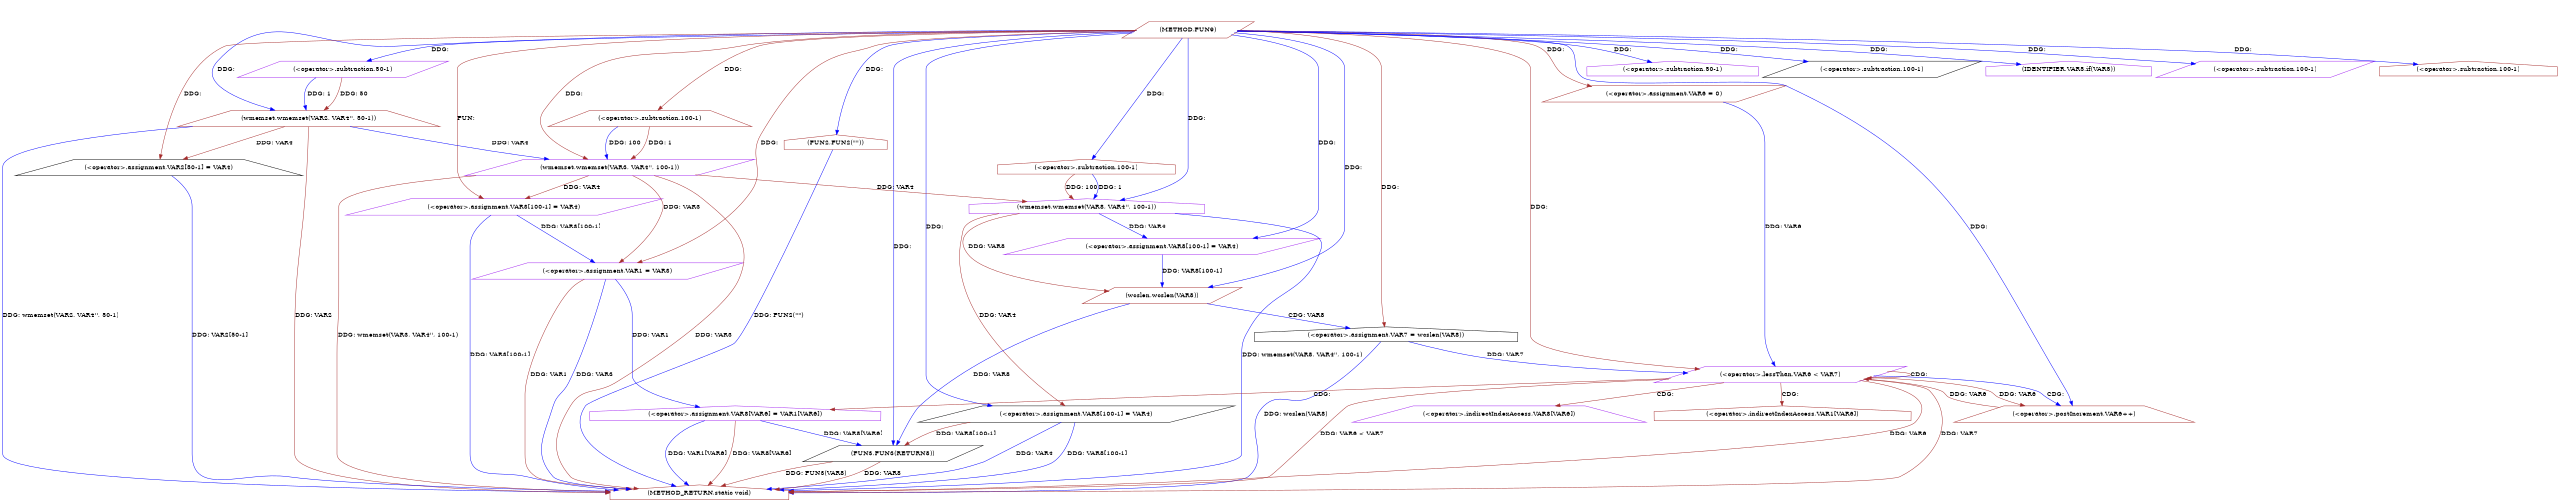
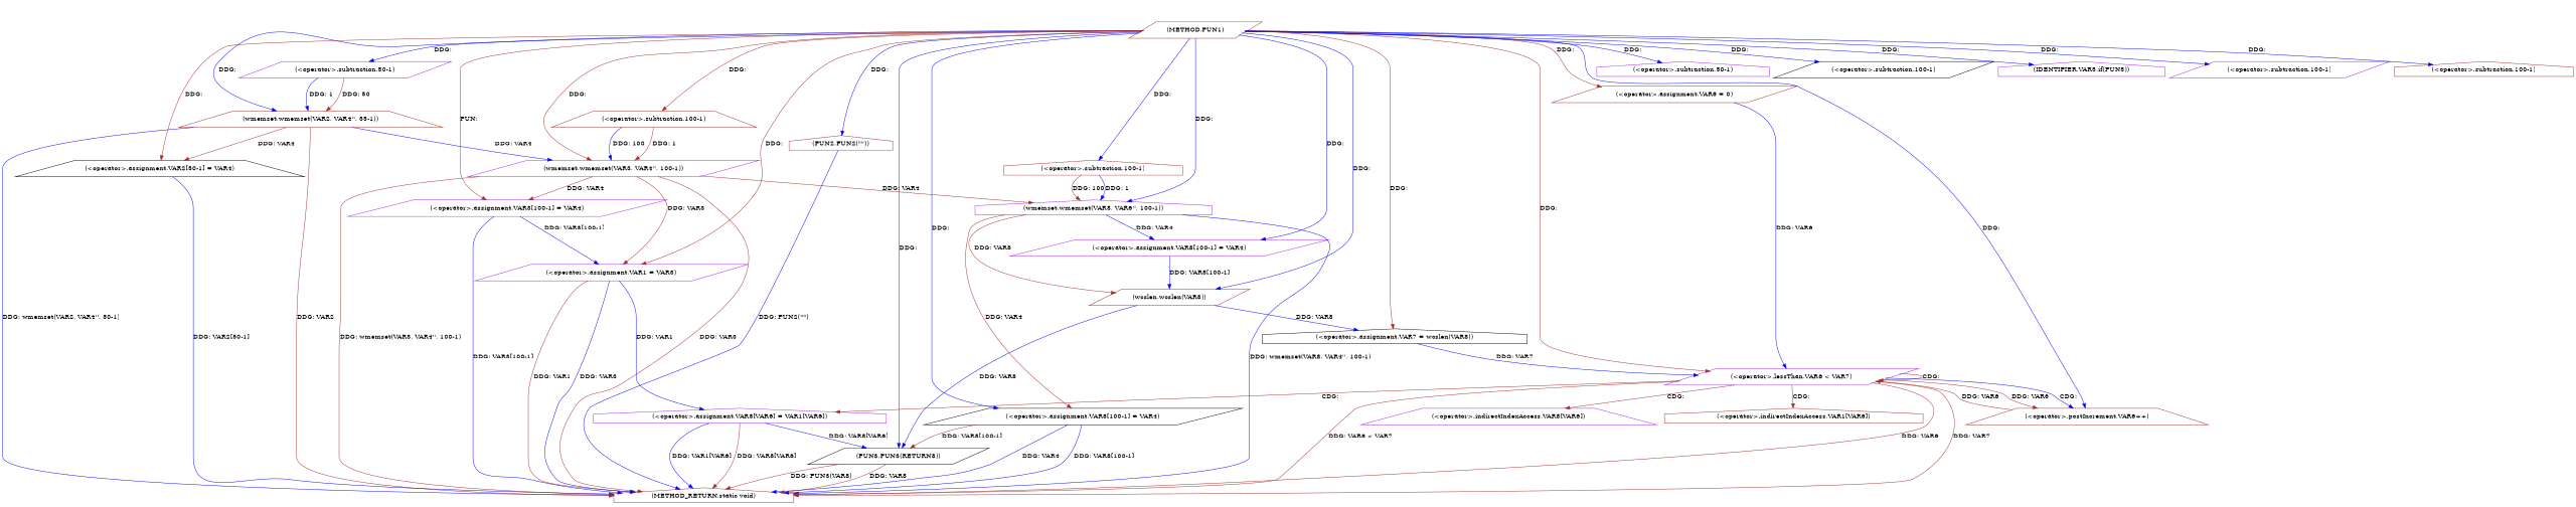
  digraph {
    fontname="DejaVu Serif"
    node [color=purple fontname="DejaVu Serif" shape=parallelogram]
    edge [color=blue fontname="DejaVu Serif"]
-   n1 [color=brown label="(METHOD,FUN9)"]
-   n2 [color=brown label="(wmemset,wmemset(VAR2, VAR4'', 50-1))" shape=trapezium]
+   n1 [color=brown label="(METHOD,FUN1)"]
+   n2 [color=brown label="(wmemset,wmemset(VAR2, VAR4'', 55-1))" shape=trapezium]
    n3 [label="(<operator>.subtraction,50-1)"]
    n4 [color=black label="(<operator>.assignment,VAR2[50-1] = VAR4)" shape=trapezium]
    n5 [label="(<operator>.subtraction,50-1)" shape=house]
    n6 [label="(wmemset,wmemset(VAR3, VAR4'', 100-1))"]
    n7 [color=brown label="(<operator>.subtraction,100-1)" shape=trapezium]
    n8 [label="(<operator>.assignment,VAR3[100-1] = VAR4)"]
    n9 [color=black label="(<operator>.subtraction,100-1)"]
-   n10 [label="(IDENTIFIER,VAR5,if(VAR5))" shape=house]
+   n10 [label="(IDENTIFIER,VAR5,if(FUN5))" shape=house]
    n11 [color=brown label="(FUN2,FUN2(\"\"))" shape=house]
    n12 [label="(<operator>.assignment,VAR1 = VAR3)"]
-   n13 [label="(wmemset,wmemset(VAR8, VAR4'', 100-1))" shape=house]
+   n13 [label="(wmemset,wmemset(VAR8, VAR6'', 100-1))" shape=house]
    n14 [color=brown label="(<operator>.subtraction,100-1)" shape=house]
    n15 [label="(<operator>.assignment,VAR8[100-1] = VAR4)"]
    n16 [label="(<operator>.subtraction,100-1)"]
    n17 [color=black label="(<operator>.assignment,VAR7 = wcslen(VAR8))" shape=house]
    n18 [color=brown label="(wcslen,wcslen(VAR8))"]
    n19 [color=brown label="(<operator>.assignment,VAR6 = 0)"]
    n20 [label="(<operator>.lessThan,VAR6 < VAR7)"]
    n21 [color=brown label="(<operator>.postIncrement,VAR6++)" shape=trapezium]
    n22 [color=black label="(<operator>.assignment,VAR8[100-1] = VAR4)"]
    n23 [color=brown label="(<operator>.subtraction,100-1)" shape=house]
    n24 [color=black label="(FUN3,FUN3(RETURN8))"]
    n25 [color=brown label="(METHOD_RETURN,static void)" shape=house]
    n26 [label="(<operator>.assignment,VAR8[VAR6] = VAR1[VAR6])" shape=house]
    n27 [label="(<operator>.indirectIndexAccess,VAR8[VAR6])" shape=trapezium]
    n28 [color=brown label="(<operator>.indirectIndexAccess,VAR1[VAR6])" shape=house]
    n1 -> n2 [label="DDG: "]
    n1 -> n3 [label="DDG: "]
    n1 -> n4 [color=brown label="DDG: "]
    n1 -> n5 [label="DDG: "]
    n1 -> n6 [color=brown label="DDG: "]
    n1 -> n7 [color=brown label="DDG: "]
    n1 -> n8 [color=brown label="FUN: "]
    n1 -> n9 [label="DDG: "]
    n1 -> n10 [label="DDG: "]
    n1 -> n11 [label="DDG: "]
    n1 -> n12 [color=brown label="DDG: "]
    n1 -> n13 [label="DDG: "]
    n1 -> n14 [label="DDG: "]
    n1 -> n15 [label="DDG: "]
    n1 -> n16 [label="DDG: "]
    n1 -> n17 [color=brown label="DDG: "]
    n1 -> n18 [label="DDG: "]
    n1 -> n19 [color=brown label="DDG: "]
    n1 -> n20 [color=brown label="DDG: "]
    n1 -> n21 [label="DDG: "]
    n1 -> n22 [label="DDG: "]
    n1 -> n23 [label="DDG: "]
    n1 -> n24 [label="DDG: "]
    n2 -> n4 [color=brown label="DDG: VAR4"]
    n2 -> n6 [label="DDG: VAR4"]
    n2 -> n25 [label="DDG: wmemset(VAR2, VAR4'', 50-1)"]
    n2 -> n25 [color=brown label="DDG: VAR2"]
    n3 -> n2 [color=brown label="DDG: 50"]
    n3 -> n2 [label="DDG: 1"]
    n4 -> n25 [label="DDG: VAR2[50-1]"]
    n6 -> n8 [color=brown label="DDG: VAR4"]
    n6 -> n12 [color=brown label="DDG: VAR3"]
    n6 -> n13 [color=brown label="DDG: VAR4"]
    n6 -> n25 [color=brown label="DDG: wmemset(VAR3, VAR4'', 100-1)"]
    n6 -> n25 [color=brown label="DDG: VAR3"]
    n7 -> n6 [label="DDG: 100"]
    n7 -> n6 [color=brown label="DDG: 1"]
    n8 -> n12 [label="DDG: VAR3[100-1]"]
    n8 -> n25 [label="DDG: VAR3[100-1]"]
    n11 -> n25 [label="DDG: FUN2(\"\")"]
    n12 -> n25 [color=brown label="DDG: VAR1"]
    n12 -> n25 [label="DDG: VAR3"]
    n12 -> n26 [label="DDG: VAR1"]
    n13 -> n15 [label="DDG: VAR4"]
    n13 -> n18 [color=brown label="DDG: VAR8"]
    n13 -> n22 [color=brown label="DDG: VAR4"]
    n13 -> n25 [label="DDG: wmemset(VAR8, VAR4'', 100-1)"]
    n14 -> n13 [color=brown label="DDG: 100"]
    n14 -> n13 [label="DDG: 1"]
    n15 -> n18 [label="DDG: VAR8[100-1]"]
    n17 -> n20 [label="DDG: VAR7"]
-   n17 -> n25 [label="DDG: wcslen(VAR8)"]
-   n18 -> n17 [label="CDG: VAR8"]
+   n18 -> n17 [label="DDG: VAR8"]
    n18 -> n24 [label="DDG: VAR8"]
    n19 -> n20 [label="DDG: VAR6"]
    n20 -> n20 [color=brown label="CDG: "]
    n20 -> n21 [color=brown label="DDG: VAR6"]
    n20 -> n21 [label="CDG: "]
    n20 -> n25 [color=brown label="DDG: VAR7"]
    n20 -> n25 [color=brown label="DDG: VAR6 < VAR7"]
    n20 -> n25 [color=brown label="DDG: VAR6"]
    n20 -> n26 [color=brown label="CDG: "]
    n20 -> n27 [color=brown label="CDG: "]
    n20 -> n28 [color=brown label="CDG: "]
    n21 -> n20 [color=brown label="DDG: VAR6"]
    n22 -> n24 [color=brown label="DDG: VAR8[100-1]"]
    n22 -> n25 [label="DDG: VAR4"]
    n22 -> n25 [label="DDG: VAR8[100-1]"]
    n24 -> n25 [color=brown label="DDG: FUN3(VAR8)"]
    n24 -> n25 [color=brown label="DDG: VAR8"]
    n26 -> n24 [label="DDG: VAR8[VAR6]"]
    n26 -> n25 [label="DDG: VAR1[VAR6]"]
    n26 -> n25 [color=brown label="DDG: VAR8[VAR6]"]
  }
